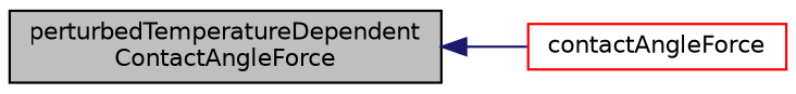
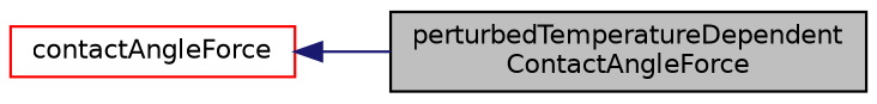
  digraph {
    rankdir=LR
    node [fontname=Helvetica fontsize=10 shape=record]
    n1 [color=black fillcolor=grey75 fontcolor=black height=0.2 label="perturbedTemperatureDependent\lContactAngleForce" style=filled width=0.4]
    n2 [color=red height=0.2 label=contactAngleForce width=0.4]
-   n1 -> n2 [color=midnightblue dir=back fontname=Helvetica fontsize=10 labelfontname=Helvetica labelfontsize=10 style=solid]
+   n2 -> n1 [color=midnightblue dir=back fontname=Helvetica fontsize=10 labelfontname=Helvetica labelfontsize=10 style=solid]
  }
